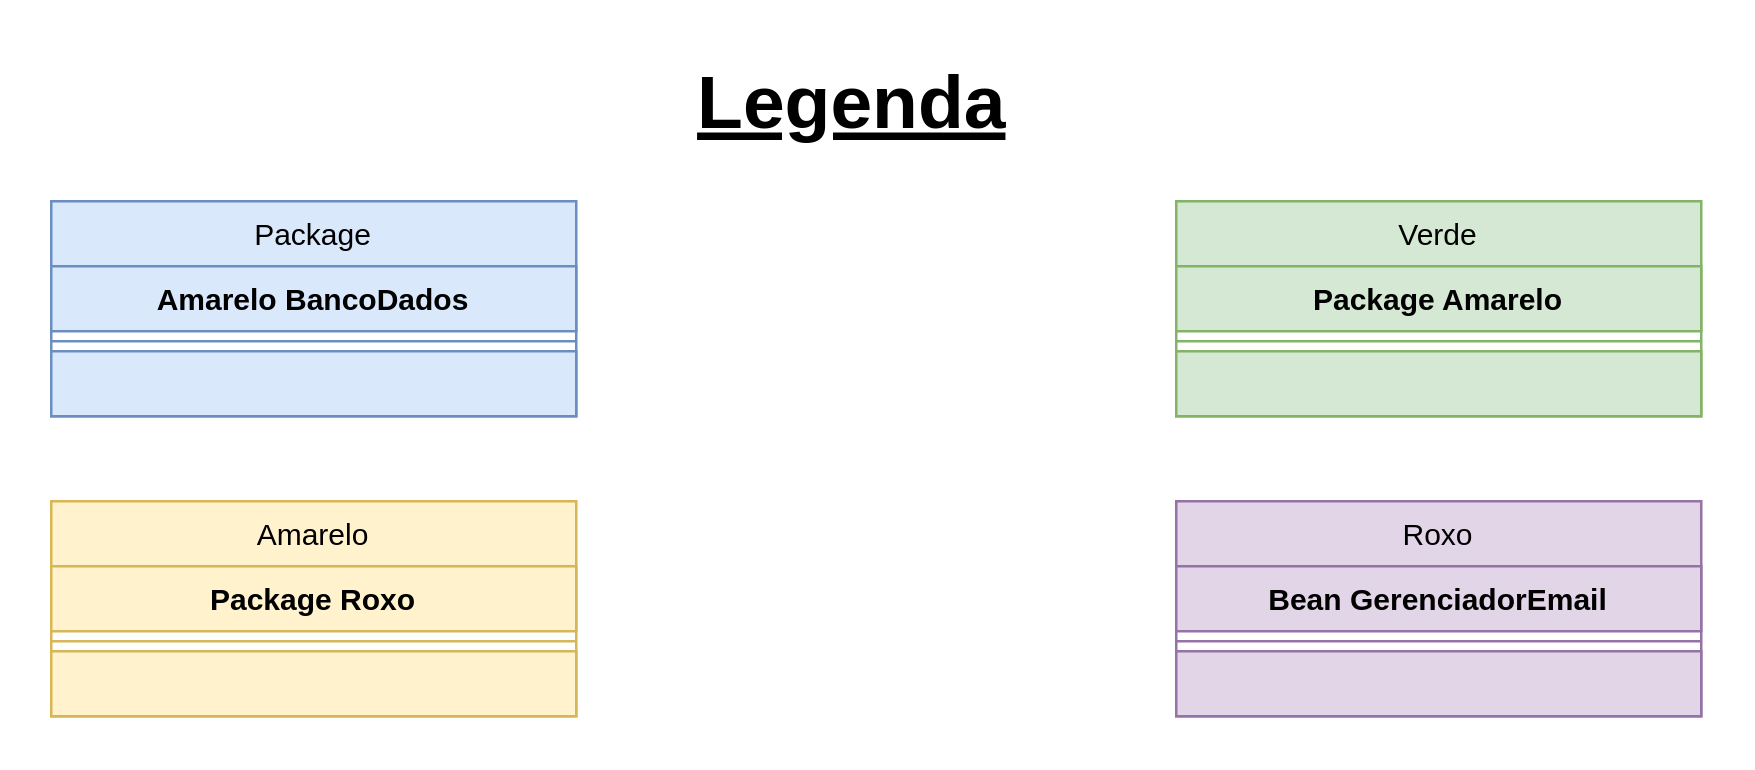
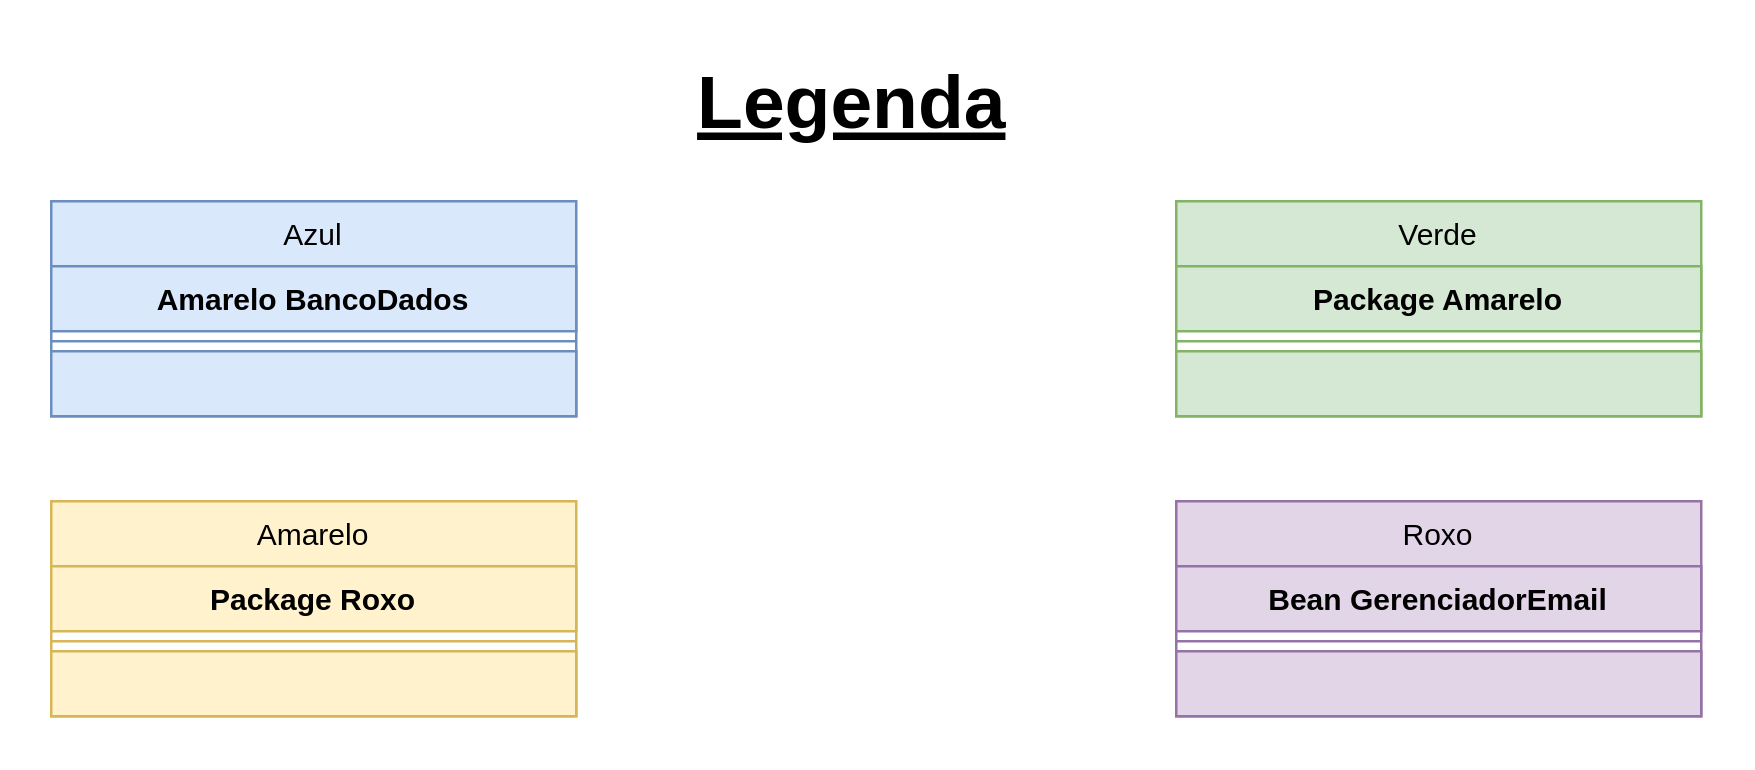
  <mxCell id="0" />
  <mxCell id="1" parent="0" />
  <mxCell id="2" value="Legenda" style="text;html=1;resizable=0;autosize=1;align=center;verticalAlign=middle;points=[];rounded=0;fontStyle=5;dashed=1;shadow=0;sketch=0;glass=0;fontSize=30;direction=west;rotation=0;" vertex="1" parent="1"><mxGeometry x="270" y="20" width="140" height="40" as="geometry" /></mxCell>
- <mxCell id="3" value="Package" style="swimlane;fontStyle=0;align=center;verticalAlign=top;childLayout=stackLayout;horizontal=1;startSize=26;horizontalStack=0;resizeParent=1;resizeLast=0;collapsible=1;marginBottom=0;rounded=0;shadow=0;strokeWidth=1;fillColor=#dae8fc;strokeColor=#6c8ebf;" vertex="1" parent="1"><mxGeometry x="20" y="80" width="210" height="86" as="geometry"><mxRectangle x="130" y="380" width="160" height="26" as="alternateBounds" /></mxGeometry></mxCell>
+ <mxCell id="3" value="Azul" style="swimlane;fontStyle=0;align=center;verticalAlign=top;childLayout=stackLayout;horizontal=1;startSize=26;horizontalStack=0;resizeParent=1;resizeLast=0;collapsible=1;marginBottom=0;rounded=0;shadow=0;strokeWidth=1;fillColor=#dae8fc;strokeColor=#6c8ebf;" vertex="1" parent="1"><mxGeometry x="20" y="80" width="210" height="86" as="geometry"><mxRectangle x="130" y="380" width="160" height="26" as="alternateBounds" /></mxGeometry></mxCell>
  <mxCell id="4" value="Amarelo BancoDados" style="text;align=center;verticalAlign=top;spacingLeft=4;spacingRight=4;overflow=hidden;rotatable=0;points=[[0,0.5],[1,0.5]];portConstraint=eastwest;rounded=0;shadow=0;html=0;fillColor=#dae8fc;strokeColor=#6c8ebf;fontStyle=1" vertex="1" parent="3"><mxGeometry y="26" width="210" height="26" as="geometry" /></mxCell>
  <mxCell id="5" value="" style="line;html=1;strokeWidth=1;align=left;verticalAlign=middle;spacingTop=-1;spacingLeft=3;spacingRight=3;rotatable=0;labelPosition=right;points=[];portConstraint=eastwest;fillColor=#dae8fc;strokeColor=#6c8ebf;" vertex="1" parent="3"><mxGeometry y="52" width="210" height="8" as="geometry" /></mxCell>
  <mxCell id="6" value="" style="text;align=left;verticalAlign=top;spacingLeft=4;spacingRight=4;overflow=hidden;rotatable=0;points=[[0,0.5],[1,0.5]];portConstraint=eastwest;rounded=0;shadow=0;html=0;fillColor=#dae8fc;strokeColor=#6c8ebf;" vertex="1" parent="3"><mxGeometry y="60" width="210" height="26" as="geometry" /></mxCell>
  <mxCell id="7" value="Amarelo" style="swimlane;fontStyle=0;align=center;verticalAlign=top;childLayout=stackLayout;horizontal=1;startSize=26;horizontalStack=0;resizeParent=1;resizeLast=0;collapsible=1;marginBottom=0;rounded=0;shadow=0;strokeWidth=1;fillColor=#fff2cc;strokeColor=#d6b656;" vertex="1" parent="1"><mxGeometry x="20" y="200" width="210" height="86" as="geometry"><mxRectangle x="130" y="380" width="160" height="26" as="alternateBounds" /></mxGeometry></mxCell>
  <mxCell id="8" value="Package Roxo" style="text;align=center;verticalAlign=top;spacingLeft=4;spacingRight=4;overflow=hidden;rotatable=0;points=[[0,0.5],[1,0.5]];portConstraint=eastwest;fillColor=#fff2cc;strokeColor=#d6b656;fontStyle=1" vertex="1" parent="7"><mxGeometry y="26" width="210" height="26" as="geometry" /></mxCell>
  <mxCell id="9" value="" style="line;html=1;strokeWidth=1;align=left;verticalAlign=middle;spacingTop=-1;spacingLeft=3;spacingRight=3;rotatable=0;labelPosition=right;points=[];portConstraint=eastwest;fillColor=#fff2cc;strokeColor=#d6b656;" vertex="1" parent="7"><mxGeometry y="52" width="210" height="8" as="geometry" /></mxCell>
  <mxCell id="10" value="" style="text;align=left;verticalAlign=top;spacingLeft=4;spacingRight=4;overflow=hidden;rotatable=0;points=[[0,0.5],[1,0.5]];portConstraint=eastwest;rounded=0;shadow=0;html=0;fillColor=#fff2cc;strokeColor=#d6b656;" vertex="1" parent="7"><mxGeometry y="60" width="210" height="26" as="geometry" /></mxCell>
  <mxCell id="11" value="Verde" style="swimlane;fontStyle=0;align=center;verticalAlign=top;childLayout=stackLayout;horizontal=1;startSize=26;horizontalStack=0;resizeParent=1;resizeLast=0;collapsible=1;marginBottom=0;rounded=0;shadow=0;strokeWidth=1;fillColor=#d5e8d4;strokeColor=#82b366;" vertex="1" parent="1"><mxGeometry x="470" y="80" width="210" height="86" as="geometry"><mxRectangle x="130" y="380" width="160" height="26" as="alternateBounds" /></mxGeometry></mxCell>
  <mxCell id="12" value="Package Amarelo" style="text;align=center;verticalAlign=top;spacingLeft=4;spacingRight=4;overflow=hidden;rotatable=0;points=[[0,0.5],[1,0.5]];portConstraint=eastwest;fillColor=#d5e8d4;strokeColor=#82b366;fontStyle=1" vertex="1" parent="11"><mxGeometry y="26" width="210" height="26" as="geometry" /></mxCell>
  <mxCell id="13" value="" style="line;html=1;strokeWidth=1;align=left;verticalAlign=middle;spacingTop=-1;spacingLeft=3;spacingRight=3;rotatable=0;labelPosition=right;points=[];portConstraint=eastwest;fillColor=#d5e8d4;strokeColor=#82b366;" vertex="1" parent="11"><mxGeometry y="52" width="210" height="8" as="geometry" /></mxCell>
  <mxCell id="14" value="" style="text;align=left;verticalAlign=top;spacingLeft=4;spacingRight=4;overflow=hidden;rotatable=0;points=[[0,0.5],[1,0.5]];portConstraint=eastwest;rounded=0;shadow=0;html=0;fillColor=#d5e8d4;strokeColor=#82b366;" vertex="1" parent="11"><mxGeometry y="60" width="210" height="26" as="geometry" /></mxCell>
  <mxCell id="15" value="Roxo" style="swimlane;fontStyle=0;align=center;verticalAlign=top;childLayout=stackLayout;horizontal=1;startSize=26;horizontalStack=0;resizeParent=1;resizeLast=0;collapsible=1;marginBottom=0;rounded=0;shadow=0;strokeWidth=1;fillColor=#e1d5e7;strokeColor=#9673a6;" vertex="1" parent="1"><mxGeometry x="470" y="200" width="210" height="86" as="geometry"><mxRectangle x="130" y="380" width="160" height="26" as="alternateBounds" /></mxGeometry></mxCell>
  <mxCell id="16" value="Bean GerenciadorEmail" style="text;align=center;verticalAlign=top;spacingLeft=4;spacingRight=4;overflow=hidden;rotatable=0;points=[[0,0.5],[1,0.5]];portConstraint=eastwest;fillColor=#e1d5e7;strokeColor=#9673a6;fontStyle=1" vertex="1" parent="15"><mxGeometry y="26" width="210" height="26" as="geometry" /></mxCell>
  <mxCell id="17" value="" style="line;html=1;strokeWidth=1;align=left;verticalAlign=middle;spacingTop=-1;spacingLeft=3;spacingRight=3;rotatable=0;labelPosition=right;points=[];portConstraint=eastwest;fillColor=#e1d5e7;strokeColor=#9673a6;" vertex="1" parent="15"><mxGeometry y="52" width="210" height="8" as="geometry" /></mxCell>
  <mxCell id="18" value="" style="text;align=left;verticalAlign=top;spacingLeft=4;spacingRight=4;overflow=hidden;rotatable=0;points=[[0,0.5],[1,0.5]];portConstraint=eastwest;rounded=0;shadow=0;html=0;fillColor=#e1d5e7;strokeColor=#9673a6;" vertex="1" parent="15"><mxGeometry y="60" width="210" height="26" as="geometry" /></mxCell>
